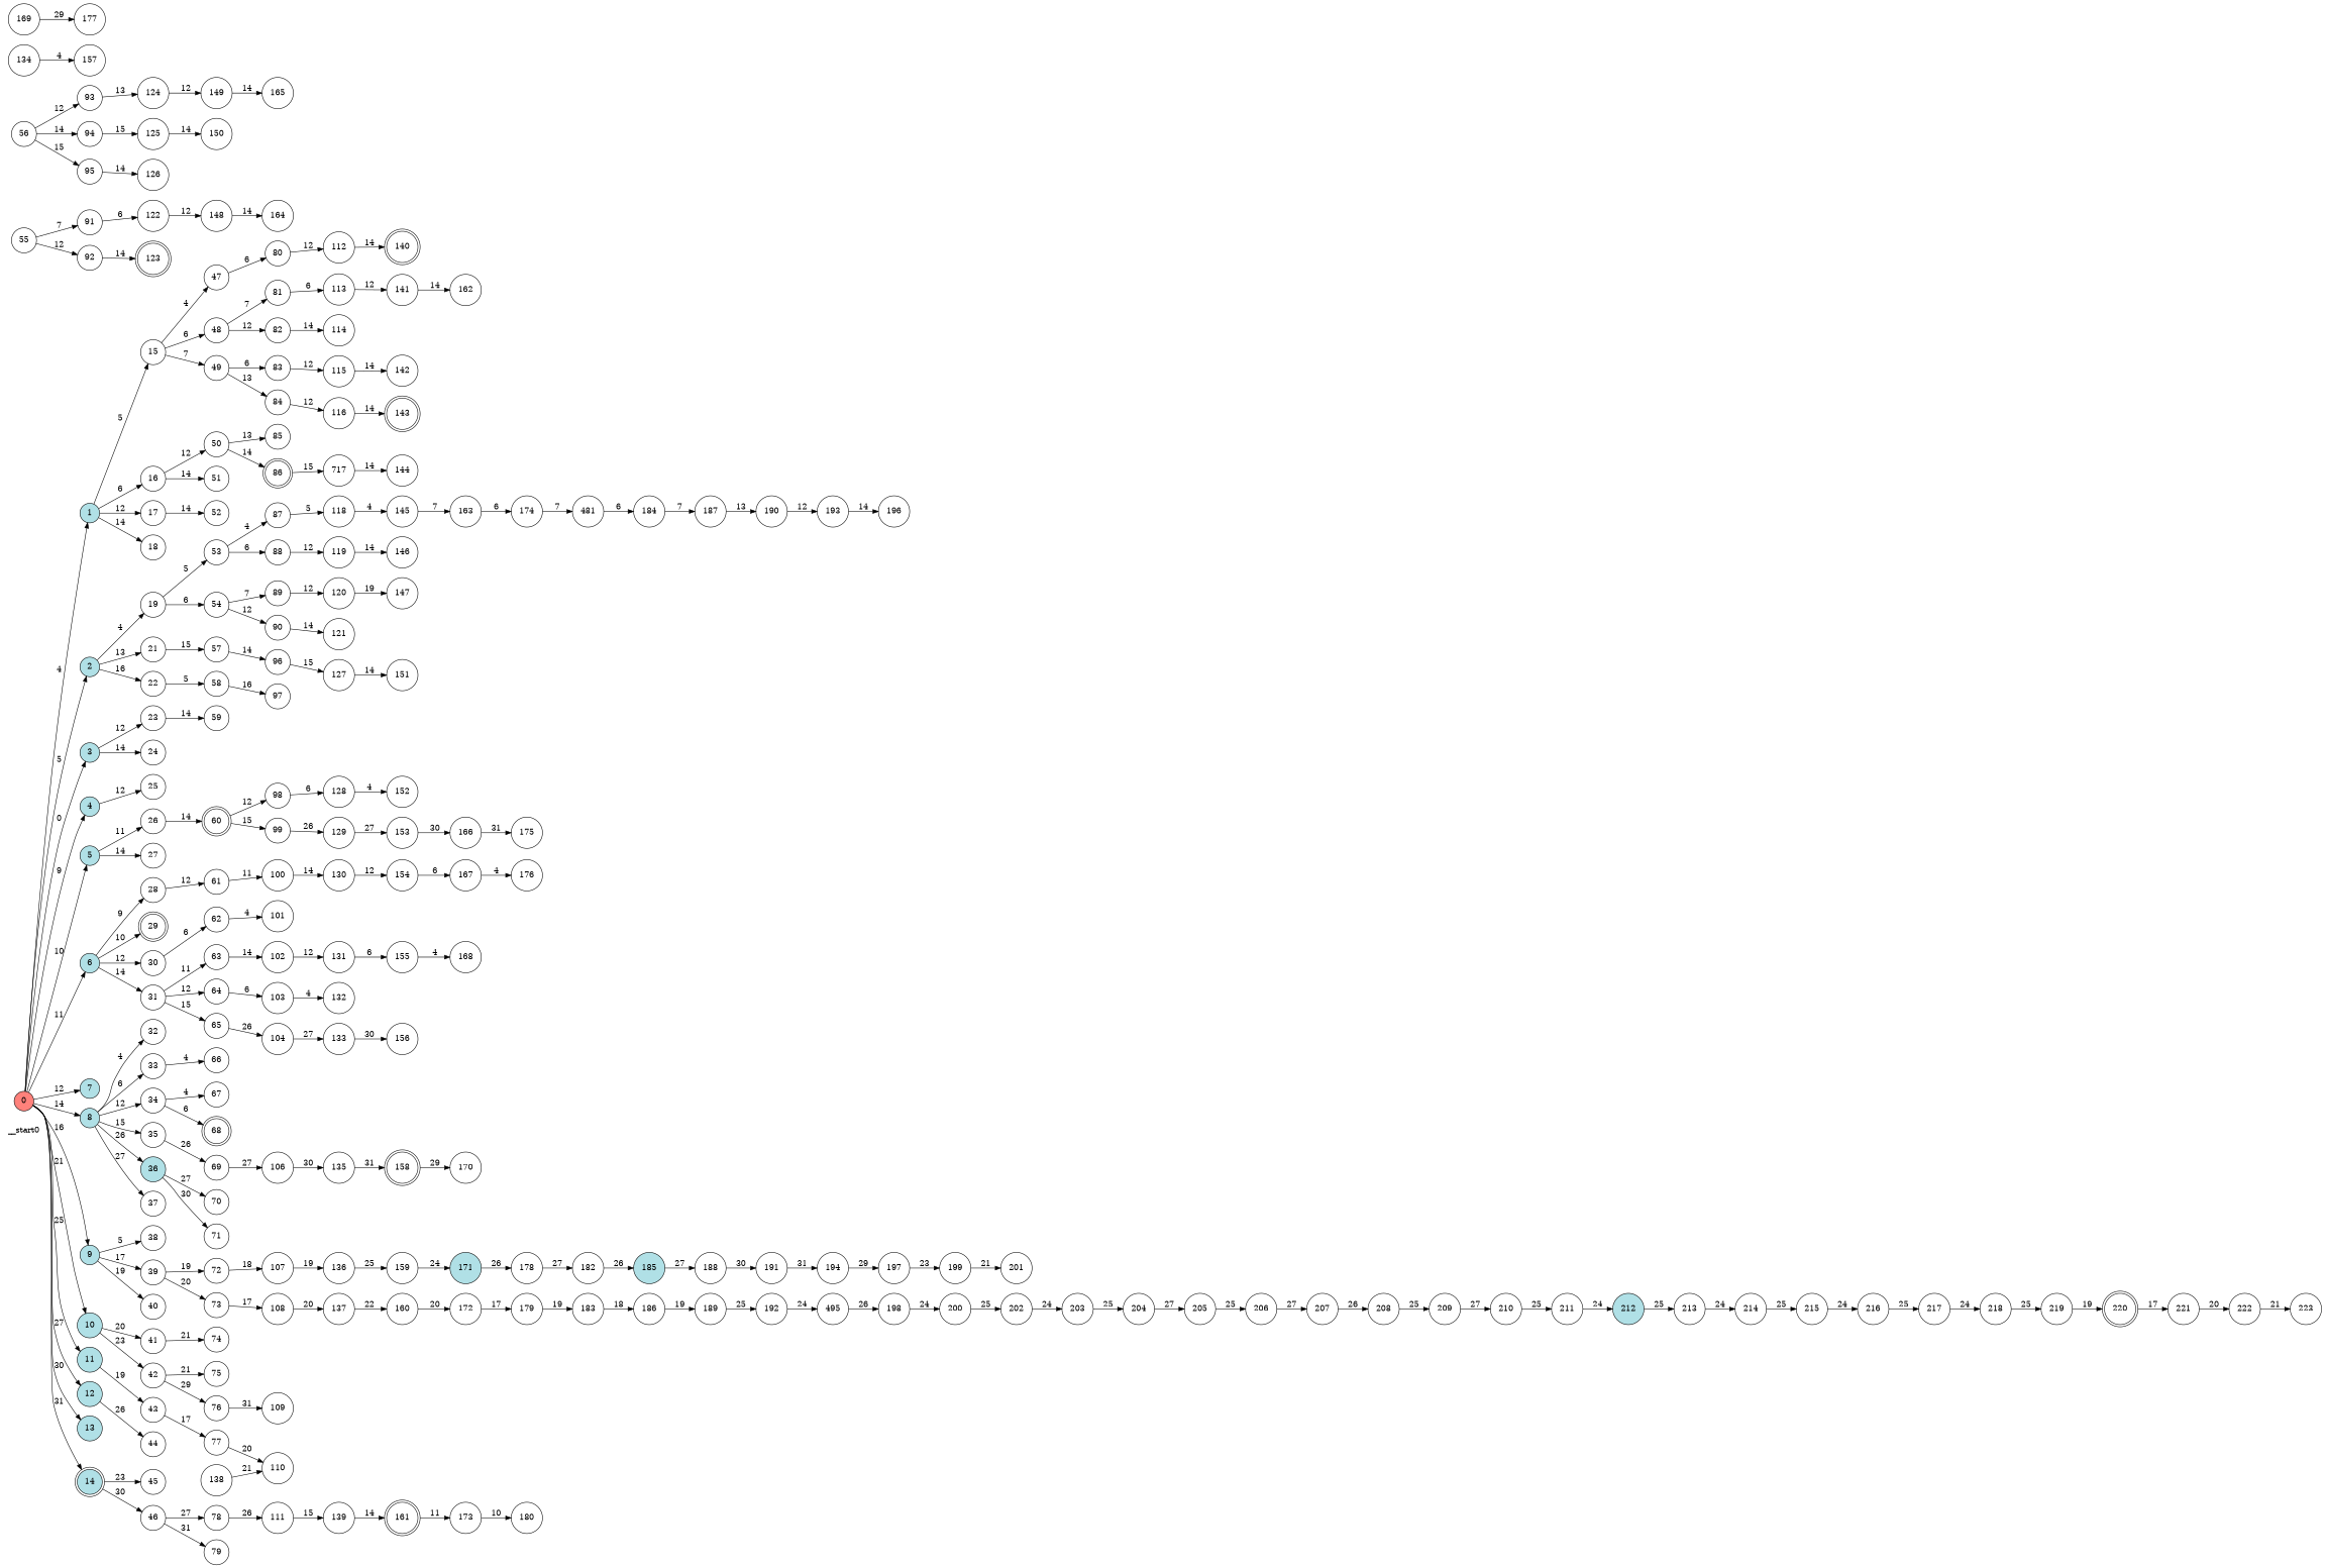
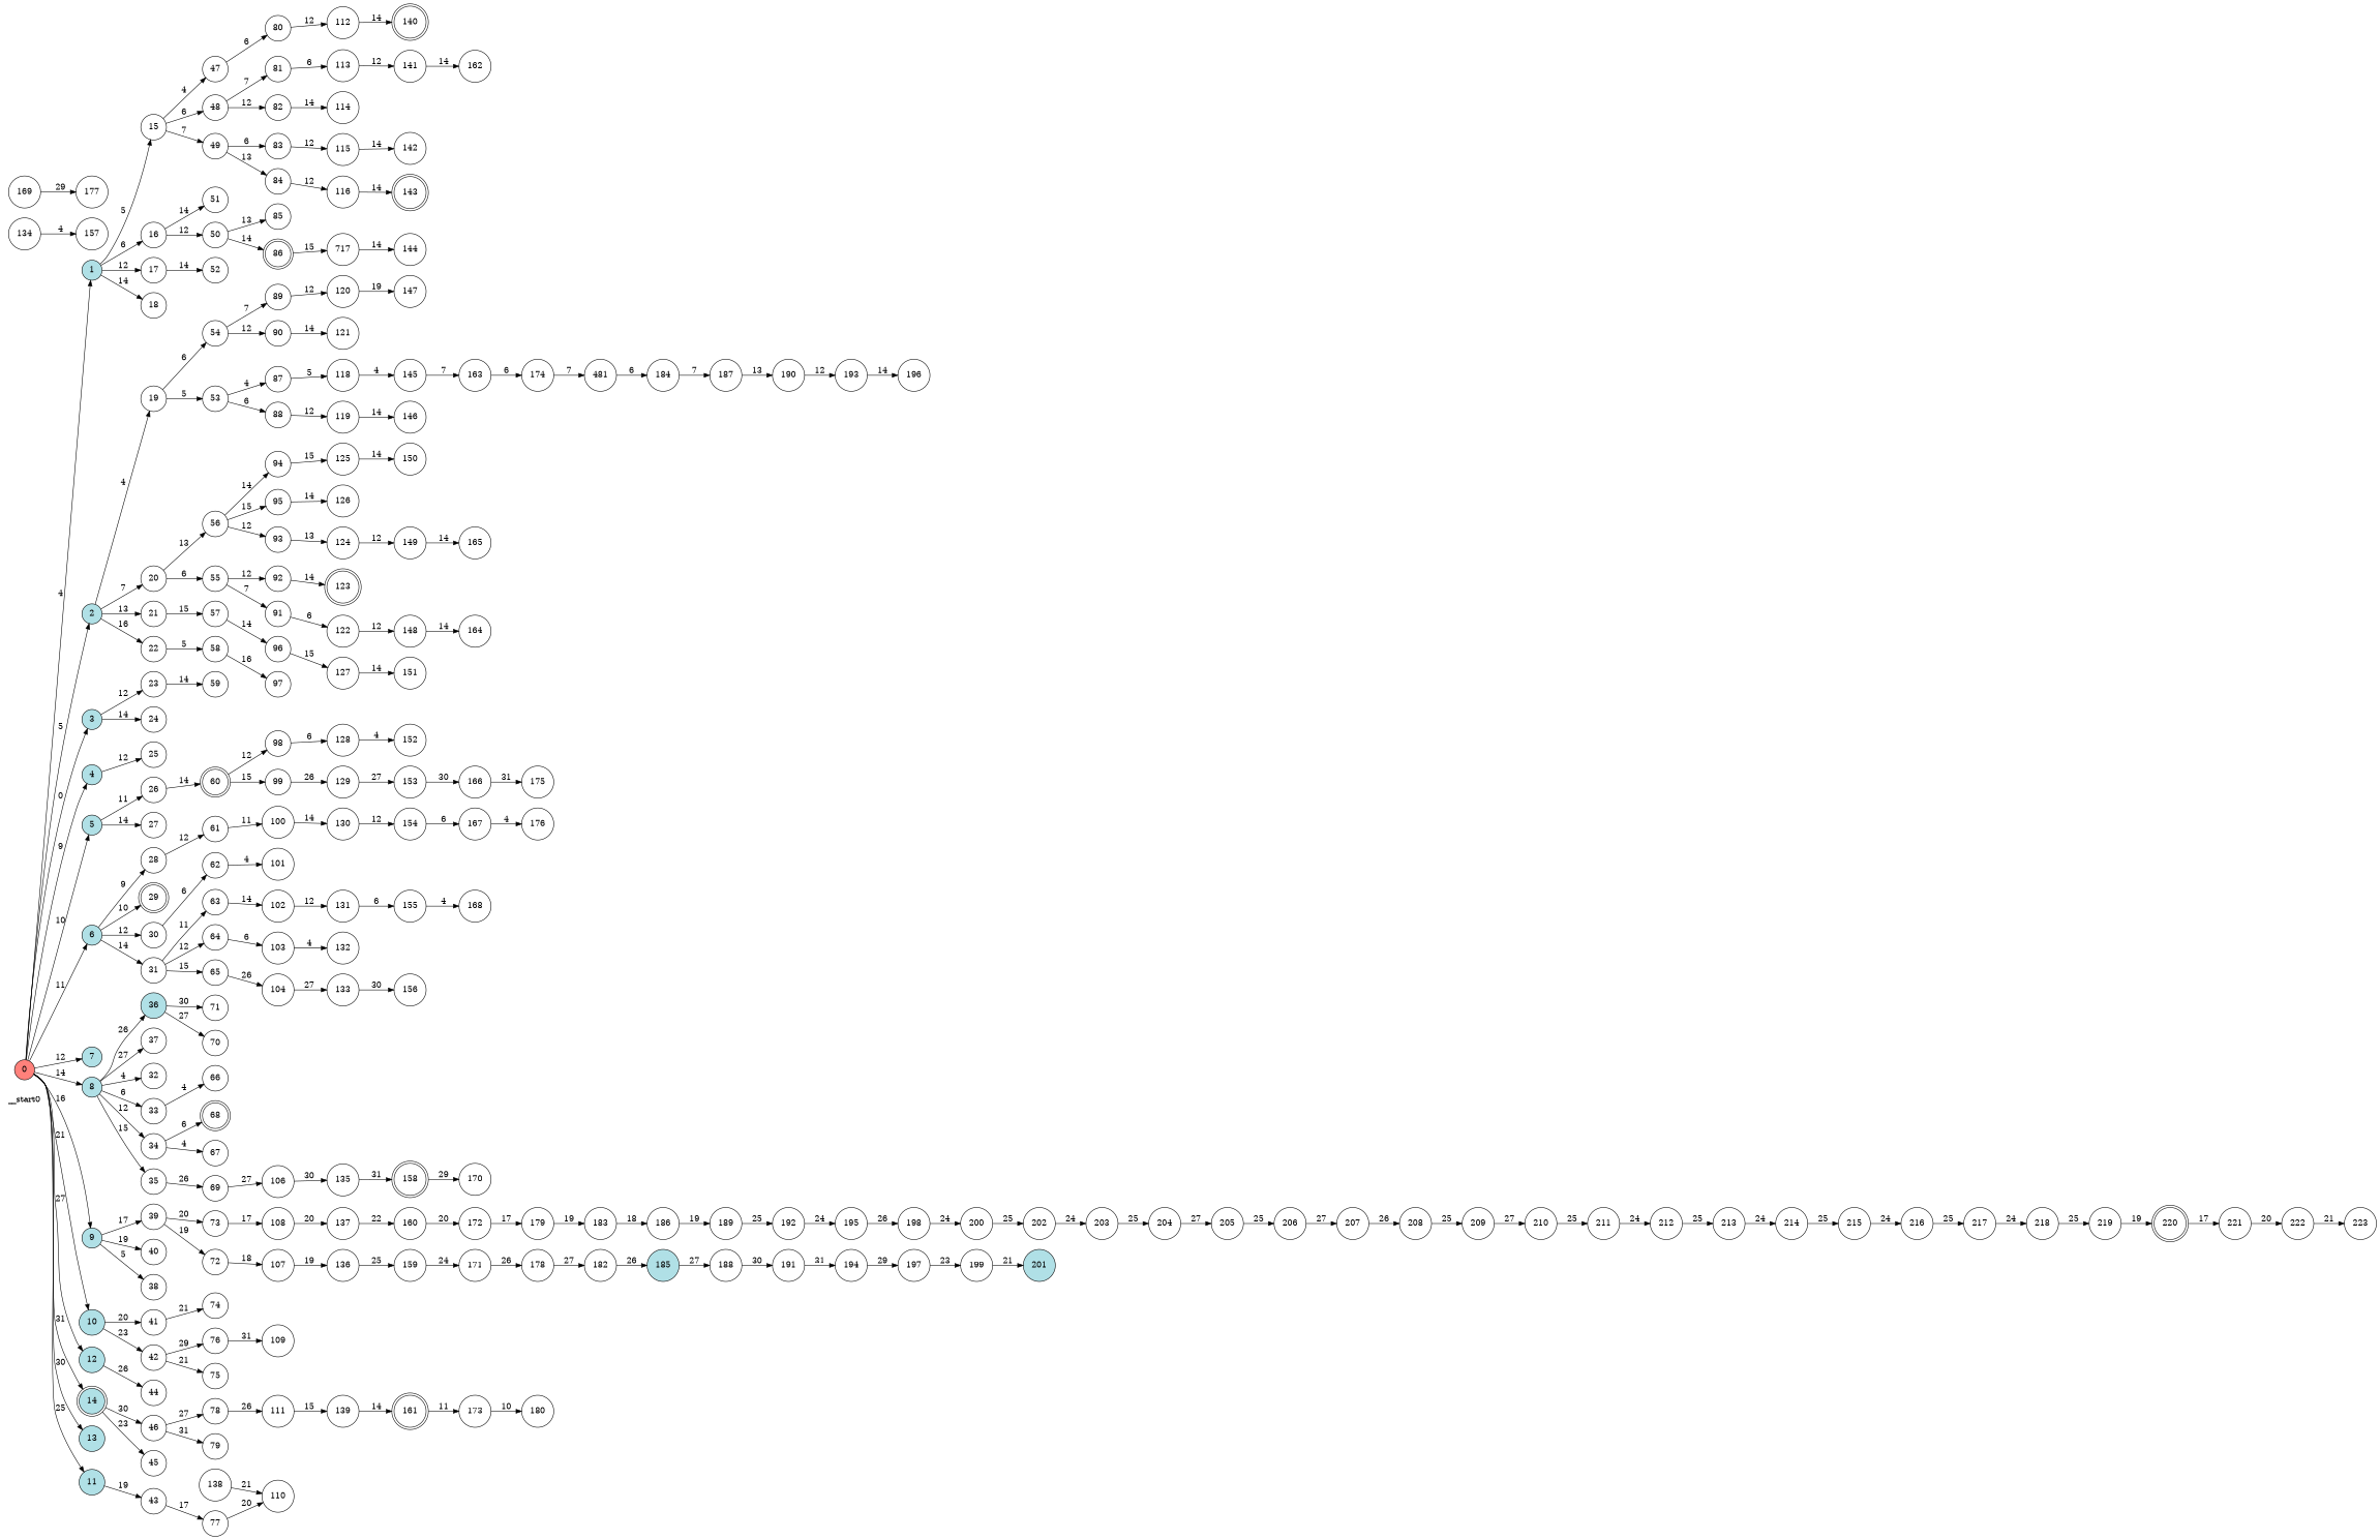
  digraph {
    rankdir=LR
    node [shape=circle color=black fillcolor=white style=filled]
    __start0 [shape=none color="" fillcolor="" style=""]
    n2 [fillcolor="#ff817b" label=0]
    n3 [fillcolor=powderblue label=1]
    n4 [fillcolor=powderblue label=2]
    n5 [fillcolor=powderblue label=3]
    n6 [fillcolor=powderblue label=4]
    n7 [fillcolor=powderblue label=5]
    n8 [fillcolor=powderblue label=6]
    n9 [fillcolor=powderblue label=7]
    n10 [fillcolor=powderblue label=8]
    n11 [fillcolor=powderblue label=9]
    n12 [fillcolor=powderblue label=10]
    n13 [fillcolor=powderblue label=11]
    n14 [fillcolor=powderblue label=12]
    n15 [fillcolor=powderblue label=13]
    n16 [fillcolor=powderblue label=14 shape=doublecircle style="rounded,filled"]
    n17 [label=15]
    n18 [label=16]
    n19 [label=17]
    n20 [label=18]
    n21 [label=19]
+   n22 [label=20]
    n23 [label=21]
    n24 [label=22]
    n25 [label=23]
    n26 [label=24]
    n27 [label=25]
    n28 [label=26]
    n29 [label=27]
    n30 [label=28]
    n31 [label=29 shape=doublecircle style="rounded,filled"]
    n32 [label=30]
    n33 [label=31]
    n34 [label=32]
    n35 [label=33]
    n36 [label=34]
    n37 [label=35]
    n38 [fillcolor=powderblue label=36]
    n39 [label=37]
    n40 [label=38]
    n41 [label=39]
    n42 [label=40]
    n43 [label=41]
    n44 [label=42]
    n45 [label=43]
    n46 [label=44]
    n47 [label=45]
    n48 [label=46]
    n49 [label=47]
    n50 [label=48]
    n51 [label=49]
    n52 [label=50]
    n53 [label=51]
    n54 [label=52]
    n55 [label=53]
    n56 [label=54]
    n57 [label=55]
    n58 [label=56]
    n59 [label=57]
    n60 [label=58]
    n61 [label=59]
    n62 [label=60 shape=doublecircle style="rounded,filled"]
    n63 [label=61]
    n64 [label=62]
    n65 [label=63]
    n66 [label=64]
    n67 [label=65]
    n68 [label=66]
    n69 [label=67]
    n70 [label=68 shape=doublecircle style="rounded,filled"]
    n71 [label=69]
    n72 [label=70]
    n73 [label=71]
    n74 [label=72]
    n75 [label=73]
    n76 [label=74]
    n77 [label=75]
    n78 [label=76]
    n79 [label=77]
    n80 [label=78]
    n81 [label=79]
    n82 [label=80]
    n83 [label=81]
    n84 [label=82]
    n85 [label=83]
    n86 [label=84]
    n87 [label=85]
    n88 [label=86 shape=doublecircle style="rounded,filled"]
    n89 [label=87]
    n90 [label=88]
    n91 [label=89]
    n92 [label=90]
    n93 [label=91]
    n94 [label=92]
    n95 [label=93]
    n96 [label=94]
    n97 [label=95]
    n98 [label=96]
    n99 [label=97]
    n100 [label=98]
    n101 [label=99]
    n102 [label=100]
    n103 [label=101]
    n104 [label=102]
    n105 [label=103]
    n106 [label=104]
    n107 [label=106]
    n108 [label=107]
    n109 [label=108]
    n110 [label=109]
    n111 [label=110]
    n112 [label=111]
    n113 [label=112]
    n114 [label=113]
    n115 [label=114]
    n116 [label=115]
    n117 [label=116]
    n118 [label=717]
    n119 [label=118]
    n120 [label=119]
    n121 [label=120]
    n122 [label=121]
    n123 [label=122]
    n124 [label=123 shape=doublecircle style="rounded,filled"]
    n125 [label=124]
    n126 [label=125]
    n127 [label=126]
    n128 [label=127]
    n129 [label=128]
    n130 [label=129]
    n131 [label=130]
    n132 [label=131]
    n133 [label=132]
    n134 [label=133]
    n135 [label=135]
    n136 [label=136]
    n137 [label=137]
    n138 [label=139]
    n139 [label=140 shape=doublecircle style="rounded,filled"]
    n140 [label=141]
    n141 [label=142]
    n142 [label=143 shape=doublecircle style="rounded,filled"]
    n143 [label=144]
    n144 [label=145]
    n145 [label=146]
    n146 [label=147]
    n147 [label=148]
    n148 [label=149]
    n149 [label=150]
    n150 [label=151]
    n151 [label=152]
    n152 [label=153]
    n153 [label=154]
    n154 [label=155]
    n155 [label=156]
    n156 [label=134]
    n157 [label=157]
    n158 [label=158 shape=doublecircle style="rounded,filled"]
    n159 [label=159]
    n160 [label=160]
    n161 [label=138]
    n162 [label=161 shape=doublecircle style="rounded,filled"]
    n163 [label=162]
    n164 [label=163]
    n165 [label=164]
    n166 [label=165]
    n167 [label=166]
    n168 [label=167]
    n169 [label=168]
    n170 [label=170]
-   n171 [fillcolor=powderblue label=171]
+   n171 [label=171]
    n172 [label=172]
    n173 [label=173]
    n174 [label=174]
    n175 [label=175]
    n176 [label=176]
    n177 [label=169]
    n178 [label=177]
    n179 [label=178]
    n180 [label=179]
    n181 [label=180]
    n182 [label=481]
    n183 [label=182]
    n184 [label=183]
    n185 [label=184]
    n186 [fillcolor=powderblue label=185]
    n187 [label=186]
    n188 [label=187]
    n189 [label=188]
    n190 [label=189]
    n191 [label=190]
    n192 [label=191]
    n193 [label=192]
    n194 [label=193]
    n195 [label=194]
-   n196 [label=495]
+   n196 [label=195]
    n197 [label=196]
    n198 [label=197]
    n199 [label=198]
    n200 [label=199]
    n201 [label=200]
-   n202 [label=201]
+   n202 [fillcolor=powderblue label=201]
    n203 [label=202]
    n204 [label=203]
    n205 [label=204]
    n206 [label=205]
    n207 [label=206]
    n208 [label=207]
    n209 [label=208]
    n210 [label=209]
    n211 [label=210]
    n212 [label=211]
-   n213 [fillcolor=powderblue label=212]
+   n213 [label=212]
    n214 [label=213]
    n215 [label=214]
    n216 [label=215]
    n217 [label=216]
    n218 [label=217]
    n219 [label=218]
    n220 [label=219]
    n221 [label=220 shape=doublecircle]
    n222 [label=221]
    n223 [label=222]
    n224 [label=223]
    n2 -> n3 [label=4]
    n2 -> n4 [label=5]
    n2 -> n5 [label=0]
    n2 -> n6 [label=9]
    n2 -> n7 [label=10]
    n2 -> n8 [label=11]
    n2 -> n9 [label=12]
    n2 -> n10 [label=14]
    n2 -> n11 [label=16]
    n2 -> n12 [label=21]
    n2 -> n13 [label=25]
    n2 -> n14 [label=27]
    n2 -> n15 [label=30]
    n2 -> n16 [label=31]
    n3 -> n17 [label=5]
    n3 -> n18 [label=6]
    n3 -> n19 [label=12]
    n3 -> n20 [label=14]
    n4 -> n21 [label=4]
+   n4 -> n22 [label=7]
    n4 -> n23 [label=13]
    n4 -> n24 [label=16]
    n5 -> n25 [label=12]
    n5 -> n26 [label=14]
    n6 -> n27 [label=12]
    n7 -> n28 [label=11]
    n7 -> n29 [label=14]
    n8 -> n30 [label=9]
    n8 -> n31 [label=10]
    n8 -> n32 [label=12]
    n8 -> n33 [label=14]
    n10 -> n34 [label=4]
    n10 -> n35 [label=6]
    n10 -> n36 [label=12]
    n10 -> n37 [label=15]
    n10 -> n38 [label=26]
    n10 -> n39 [label=27]
    n11 -> n40 [label=5]
    n11 -> n41 [label=17]
    n11 -> n42 [label=19]
    n12 -> n43 [label=20]
    n12 -> n44 [label=23]
    n13 -> n45 [label=19]
    n14 -> n46 [label=26]
    n16 -> n47 [label=23]
    n16 -> n48 [label=30]
    n17 -> n49 [label=4]
    n17 -> n50 [label=6]
    n17 -> n51 [label=7]
    n18 -> n52 [label=12]
    n18 -> n53 [label=14]
    n19 -> n54 [label=14]
    n21 -> n55 [label=5]
    n21 -> n56 [label=6]
+   n22 -> n57 [label=6]
+   n22 -> n58 [label=13]
    n23 -> n59 [label=15]
    n24 -> n60 [label=5]
    n25 -> n61 [label=14]
    n28 -> n62 [label=14]
    n30 -> n63 [label=12]
    n32 -> n64 [label=6]
    n33 -> n65 [label=11]
    n33 -> n66 [label=12]
    n33 -> n67 [label=15]
    n35 -> n68 [label=4]
    n36 -> n69 [label=4]
    n36 -> n70 [label=6]
    n37 -> n71 [label=26]
    n38 -> n72 [label=27]
    n38 -> n73 [label=30]
    n41 -> n74 [label=19]
    n41 -> n75 [label=20]
    n43 -> n76 [label=21]
    n44 -> n77 [label=21]
    n44 -> n78 [label=29]
    n45 -> n79 [label=17]
    n48 -> n80 [label=27]
    n48 -> n81 [label=31]
    n49 -> n82 [label=6]
    n50 -> n83 [label=7]
    n50 -> n84 [label=12]
    n51 -> n85 [label=6]
    n51 -> n86 [label=13]
    n52 -> n87 [label=13]
    n52 -> n88 [label=14]
    n55 -> n89 [label=4]
    n55 -> n90 [label=6]
    n56 -> n91 [label=7]
    n56 -> n92 [label=12]
    n57 -> n93 [label=7]
    n57 -> n94 [label=12]
    n58 -> n95 [label=12]
    n58 -> n96 [label=14]
    n58 -> n97 [label=15]
    n59 -> n98 [label=14]
    n60 -> n99 [label=16]
    n62 -> n100 [label=12]
    n62 -> n101 [label=15]
    n63 -> n102 [label=11]
    n64 -> n103 [label=4]
    n65 -> n104 [label=14]
    n66 -> n105 [label=6]
    n67 -> n106 [label=26]
    n71 -> n107 [label=27]
    n74 -> n108 [label=18]
    n75 -> n109 [label=17]
    n78 -> n110 [label=31]
    n79 -> n111 [label=20]
    n80 -> n112 [label=26]
    n82 -> n113 [label=12]
    n83 -> n114 [label=6]
    n84 -> n115 [label=14]
    n85 -> n116 [label=12]
    n86 -> n117 [label=12]
    n88 -> n118 [label=15]
    n89 -> n119 [label=5]
    n90 -> n120 [label=12]
    n91 -> n121 [label=12]
    n92 -> n122 [label=14]
    n93 -> n123 [label=6]
    n94 -> n124 [label=14]
    n95 -> n125 [label=13]
    n96 -> n126 [label=15]
    n97 -> n127 [label=14]
    n98 -> n128 [label=15]
    n100 -> n129 [label=6]
    n101 -> n130 [label=26]
    n102 -> n131 [label=14]
    n104 -> n132 [label=12]
    n105 -> n133 [label=4]
    n106 -> n134 [label=27]
    n107 -> n135 [label=30]
    n108 -> n136 [label=19]
    n109 -> n137 [label=20]
    n112 -> n138 [label=15]
    n113 -> n139 [label=14]
    n114 -> n140 [label=12]
    n116 -> n141 [label=14]
    n117 -> n142 [label=14]
    n118 -> n143 [label=14]
    n119 -> n144 [label=4]
    n120 -> n145 [label=14]
    n121 -> n146 [label=19]
    n123 -> n147 [label=12]
    n125 -> n148 [label=12]
    n126 -> n149 [label=14]
    n128 -> n150 [label=14]
    n129 -> n151 [label=4]
    n130 -> n152 [label=27]
    n131 -> n153 [label=12]
    n132 -> n154 [label=6]
    n134 -> n155 [label=30]
    n135 -> n158 [label=31]
    n136 -> n159 [label=25]
    n137 -> n160 [label=22]
    n138 -> n162 [label=14]
    n140 -> n163 [label=14]
    n144 -> n164 [label=7]
    n147 -> n165 [label=14]
    n148 -> n166 [label=14]
    n152 -> n167 [label=30]
    n153 -> n168 [label=6]
    n154 -> n169 [label=4]
    n156 -> n157 [label=4]
    n158 -> n170 [label=29]
    n159 -> n171 [label=24]
    n160 -> n172 [label=20]
    n161 -> n111 [label=21]
    n162 -> n173 [label=11]
    n164 -> n174 [label=6]
    n167 -> n175 [label=31]
    n168 -> n176 [label=4]
    n171 -> n179 [label=26]
    n172 -> n180 [label=17]
    n173 -> n181 [label=10]
    n174 -> n182 [label=7]
    n177 -> n178 [label=29]
    n179 -> n183 [label=27]
    n180 -> n184 [label=19]
    n182 -> n185 [label=6]
    n183 -> n186 [label=26]
    n184 -> n187 [label=18]
    n185 -> n188 [label=7]
    n186 -> n189 [label=27]
    n187 -> n190 [label=19]
    n188 -> n191 [label=13]
    n189 -> n192 [label=30]
    n190 -> n193 [label=25]
    n191 -> n194 [label=12]
    n192 -> n195 [label=31]
    n193 -> n196 [label=24]
    n194 -> n197 [label=14]
    n195 -> n198 [label=29]
    n196 -> n199 [label=26]
    n198 -> n200 [label=23]
    n199 -> n201 [label=24]
    n200 -> n202 [label=21]
    n201 -> n203 [label=25]
    n203 -> n204 [label=24]
    n204 -> n205 [label=25]
    n205 -> n206 [label=27]
    n206 -> n207 [label=25]
    n207 -> n208 [label=27]
    n208 -> n209 [label=26]
    n209 -> n210 [label=25]
    n210 -> n211 [label=27]
    n211 -> n212 [label=25]
    n212 -> n213 [label=24]
    n213 -> n214 [label=25]
    n214 -> n215 [label=24]
    n215 -> n216 [label=25]
    n216 -> n217 [label=24]
    n217 -> n218 [label=25]
    n218 -> n219 [label=24]
    n219 -> n220 [label=25]
    n220 -> n221 [label=19]
    n221 -> n222 [label=17]
    n222 -> n223 [label=20]
    n223 -> n224 [label=21]
  }
